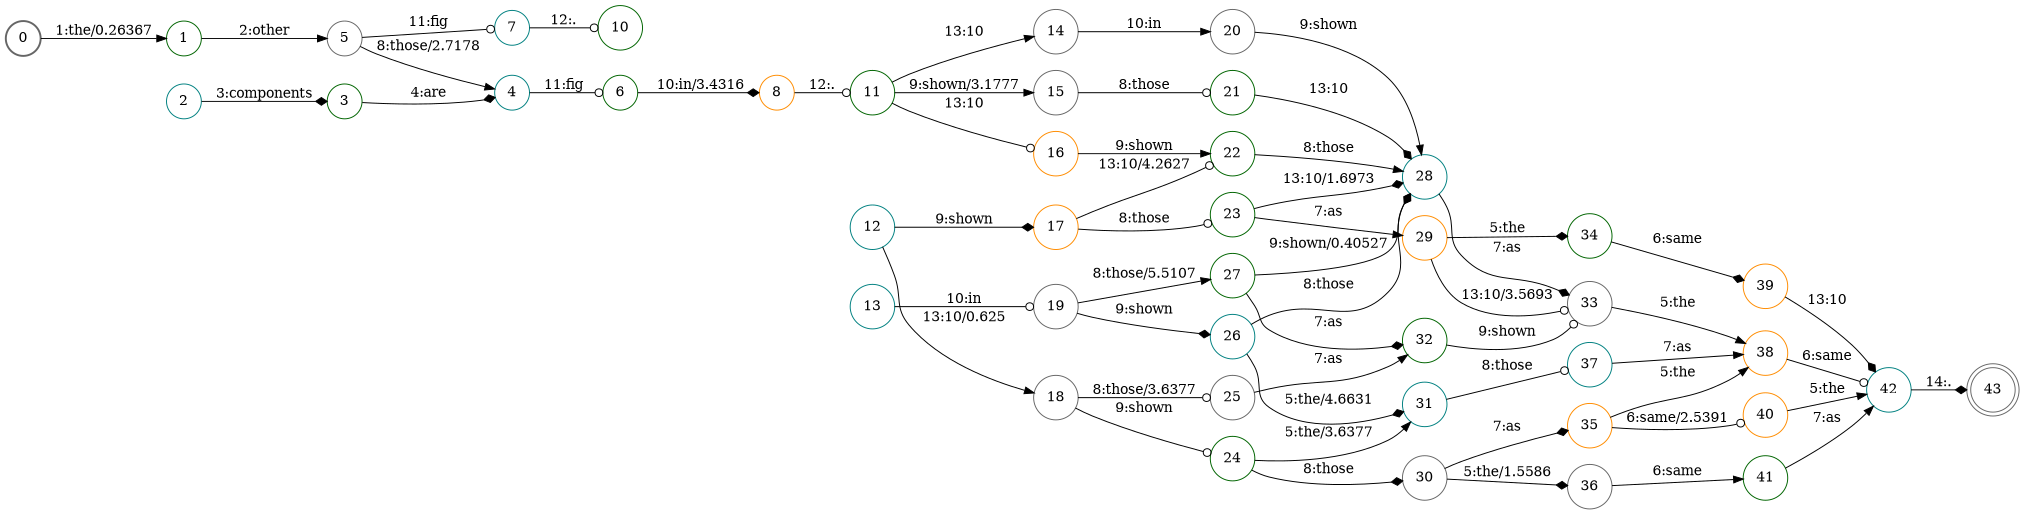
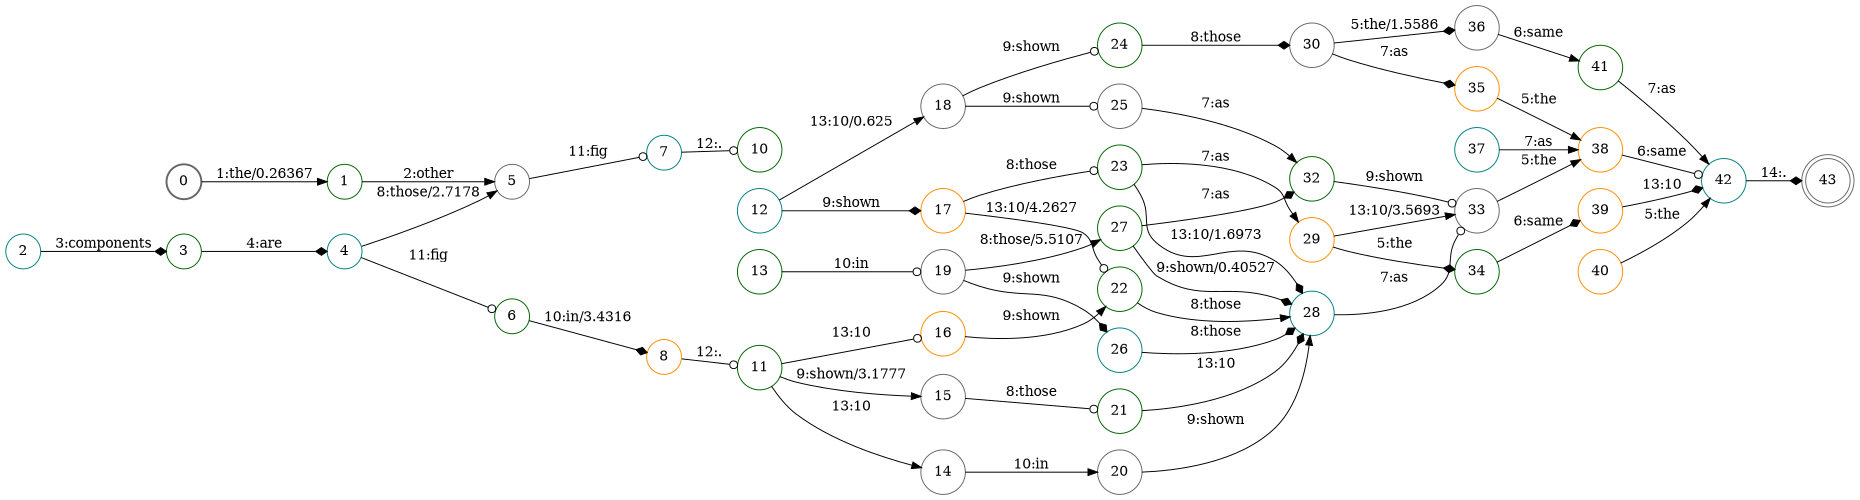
  digraph {
    nodesep=0.25
    rankdir=LR
    ranksep=0.4
    node [color=darkgreen fontsize=14 shape=circle style=solid]
    edge [arrowhead=normal fontsize=14]
    n1 [color=gray40 label=0 style=bold]
    n2 [label=1]
    n3 [color=gray40 label=5]
    n4 [color=teal label=2]
    n5 [label=3]
    n6 [color=teal label=4]
    n7 [label=6]
    n8 [color=teal label=7]
    n9 [color=darkorange label=8]
    n10 [label=10]
    n11 [label=11]
    n12 [color=gray40 label=14]
    n13 [color=gray40 label=15]
    n14 [color=darkorange label=16]
    n15 [color=teal label=12]
    n16 [color=darkorange label=17]
    n17 [color=gray40 label=18]
-   n18 [color=teal label=13]
+   n18 [label=13]
    n19 [color=gray40 label=19]
    n20 [color=gray40 label=20]
    n21 [label=21]
    n22 [label=22]
    n23 [label=23]
    n24 [color=gray40 label=25]
    n25 [label=24]
    n26 [label=27]
    n27 [color=teal label=26]
    n28 [color=teal label=28]
    n29 [color=darkorange label=29]
    n30 [label=32]
-   n31 [color=teal label=31]
    n32 [color=gray40 label=30]
    n33 [color=gray40 label=33]
    n34 [label=34]
    n35 [color=teal label=37]
    n36 [color=gray40 label=36]
    n37 [color=darkorange label=35]
    n38 [color=darkorange label=38]
    n39 [color=darkorange label=39]
    n40 [label=41]
    n41 [color=darkorange label=40]
    n42 [color=teal label=42]
    n43 [color=gray40 label=43 shape=doublecircle]
    n1 -> n2 [label="1:the/0.26367"]
    n2 -> n3 [label="2:other"]
    n3 -> n8 [arrowhead=odot label="11:fig"]
    n4 -> n5 [arrowhead=diamond label="3:components"]
    n5 -> n6 [arrowhead=diamond label="4:are"]
-   n3 -> n6 [label="8:those/2.7178"]
+   n6 -> n3 [label="8:those/2.7178"]
    n6 -> n7 [arrowhead=odot label="11:fig"]
    n7 -> n9 [arrowhead=diamond label="10:in/3.4316"]
    n8 -> n10 [arrowhead=odot label="12:."]
    n9 -> n11 [arrowhead=odot label="12:."]
    n11 -> n12 [label="13:10"]
    n11 -> n13 [label="9:shown/3.1777"]
    n11 -> n14 [arrowhead=odot label="13:10"]
    n12 -> n20 [label="10:in"]
    n13 -> n21 [arrowhead=odot label="8:those"]
    n14 -> n22 [label="9:shown"]
    n15 -> n16 [arrowhead=diamond label="9:shown"]
    n15 -> n17 [label="13:10/0.625"]
    n16 -> n22 [arrowhead=odot label="13:10/4.2627"]
    n16 -> n23 [arrowhead=odot label="8:those"]
-   n17 -> n24 [arrowhead=odot label="8:those/3.6377"]
+   n17 -> n24 [arrowhead=odot label="9:shown"]
    n17 -> n25 [arrowhead=odot label="9:shown"]
    n18 -> n19 [arrowhead=odot label="10:in"]
    n19 -> n26 [label="8:those/5.5107"]
    n19 -> n27 [arrowhead=diamond label="9:shown"]
    n20 -> n28 [label="9:shown"]
    n21 -> n28 [arrowhead=diamond label="13:10"]
    n22 -> n28 [label="8:those"]
    n23 -> n28 [arrowhead=diamond label="13:10/1.6973"]
    n23 -> n29 [label="7:as"]
    n24 -> n30 [label="7:as"]
-   n25 -> n31 [label="5:the/3.6377"]
    n25 -> n32 [arrowhead=diamond label="8:those"]
    n26 -> n28 [arrowhead=diamond label="9:shown/0.40527"]
    n26 -> n30 [arrowhead=diamond label="7:as"]
    n27 -> n28 [arrowhead=diamond label="8:those"]
-   n27 -> n31 [arrowhead=diamond label="5:the/4.6631"]
-   n28 -> n33 [arrowhead=diamond label="7:as"]
-   n29 -> n33 [arrowhead=odot label="13:10/3.5693"]
+   n28 -> n33 [arrowhead=odot label="7:as"]
+   n29 -> n33 [label="13:10/3.5693"]
    n29 -> n34 [arrowhead=diamond label="5:the"]
    n30 -> n33 [arrowhead=odot label="9:shown"]
-   n31 -> n35 [arrowhead=odot label="8:those"]
    n32 -> n36 [arrowhead=diamond label="5:the/1.5586"]
    n32 -> n37 [arrowhead=diamond label="7:as"]
    n33 -> n38 [label="5:the"]
    n34 -> n39 [arrowhead=diamond label="6:same"]
    n35 -> n38 [label="7:as"]
    n36 -> n40 [label="6:same"]
    n37 -> n38 [label="5:the"]
-   n37 -> n41 [arrowhead=odot label="6:same/2.5391"]
    n38 -> n42 [arrowhead=odot label="6:same"]
    n39 -> n42 [arrowhead=diamond label="13:10"]
    n40 -> n42 [label="7:as"]
    n41 -> n42 [label="5:the"]
    n42 -> n43 [arrowhead=diamond label="14:."]
  }
